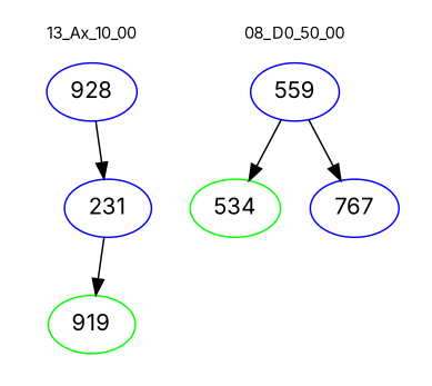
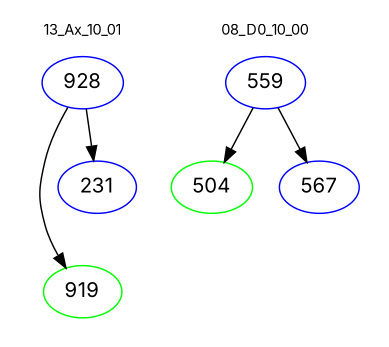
  digraph {
    fontname=Inter
    node [color=blue fontname=Inter]
    edge [color=black fontname=Inter]
    n1 [label=928]
    n2 [color=green label=919]
    n3 [label=231]
    n4 [label=559]
-   n5 [color=green label=534]
-   n6 [label=767]
+   n5 [color=green label=504]
+   n6 [label=567]
    subgraph cluster_1 {
      color=white
      fontsize=10
-     label="13_Ax_10_00"
+     label="13_Ax_10_01"
      n1
      n2
      n3
    }
    subgraph cluster_2 {
      color=white
      fontsize=10
-     label="08_D0_50_00"
+     label="08_D0_10_00"
      n4
      n5
      n6
    }
-   n3 -> n2
+   n1 -> n2
    n1 -> n3
    n4 -> n5
    n4 -> n6
  }
